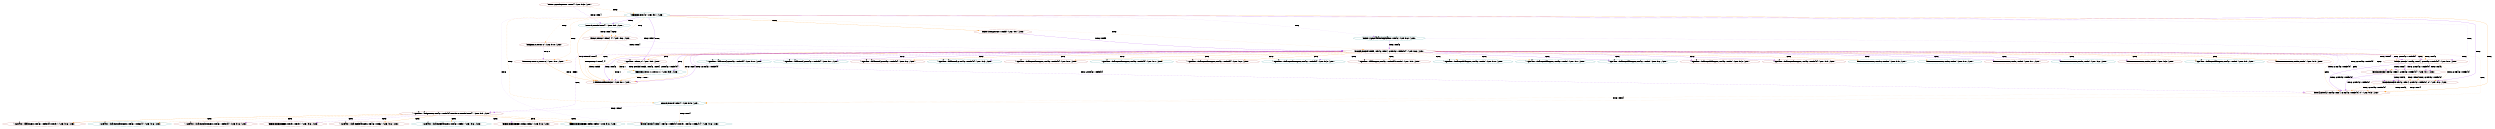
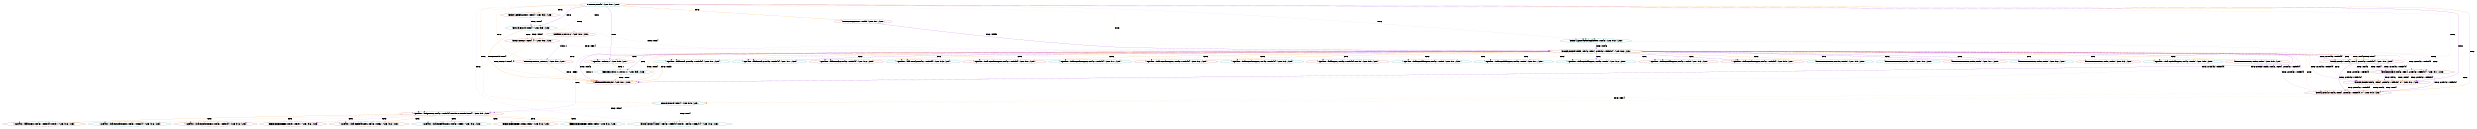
  digraph {
    node [color=brown]
    edge [color=darkorange style=solid]
    n1 [color=teal label="(METHOD,FUN48)<SUB>901</SUB>"]
    n2 [label="(PARAM,AACContext *VAR55)<SUB>901</SUB>"]
    n3 [color=teal label="(PARAM,SpectralBandReplication *VAR46)<SUB>902</SUB>"]
    n4 [label="(PARAM,GetBitContext *VAR84)<SUB>903</SUB>"]
    n5 [label="(FUN37,FUN37(VAR46, VAR84, &amp;VAR46-&gt;VAR50[0]))<SUB>910</SUB>"]
    n6 [label="(FUN39,FUN39(VAR46, VAR84, &amp;VAR46-&gt;VAR50[0], 0))<SUB>912</SUB>"]
    n7 [label="(FUN42,FUN42(VAR46, VAR84, &amp;VAR46-&gt;VAR50[0], 0))<SUB>913</SUB>"]
    n8 [label="(RETURN,return 0;,return 0;)<SUB>918</SUB>"]
    n9 [color=teal label="(FUN19,FUN19(VAR84))<SUB>905</SUB>"]
    n10 [label="(FUN35,FUN35(VAR55, VAR46, VAR84, &amp;VAR46-&gt;VAR50[0]))<SUB>908</SUB>"]
    n11 [label="(LITERAL,0,return 0;)<SUB>918</SUB>"]
    n12 [label="(FUN21,FUN21(VAR84, 4))<SUB>906</SUB>"]
    n13 [color=teal label="(FUN34,FUN34(VAR84, VAR46-&gt;VAR50[0].VAR191, VAR46-&gt;VAR32[1]))<SUB>916</SUB>"]
    n14 [label="(&lt;operator&gt;.minus,-1)<SUB>909</SUB>"]
    n15 [color=teal label="(FUN19,FUN19(VAR84))<SUB>915</SUB>"]
    n16 [label="(FUN38,FUN38(VAR46, VAR84, &amp;VAR46-&gt;VAR50[0]))<SUB>911</SUB>"]
    n17 [label="(METHOD_RETURN,int)<SUB>901</SUB>"]
    n18 [label="(&lt;operator&gt;.assignment,VAR46-&gt;VAR50[0].VAR190 = FUN19(VAR84))<SUB>915</SUB>"]
    n19 [color=teal label="(RETURN,return -1;,return -1;)<SUB>909</SUB>"]
    n20 [color=teal label="(&lt;operator&gt;.addressOf,&amp;VAR46-&gt;VAR50[0])<SUB>910</SUB>"]
    n21 [color=teal label="(&lt;operator&gt;.addressOf,&amp;VAR46-&gt;VAR50[0])<SUB>911</SUB>"]
    n22 [label="(&lt;operator&gt;.addressOf,&amp;VAR46-&gt;VAR50[0])<SUB>912</SUB>"]
    n23 [color=teal label="(&lt;operator&gt;.addressOf,&amp;VAR46-&gt;VAR50[0])<SUB>913</SUB>"]
    n24 [label="(&lt;operator&gt;.indirectIndexAccess,VAR46-&gt;VAR50[0])<SUB>910</SUB>"]
    n25 [color=teal label="(&lt;operator&gt;.indirectIndexAccess,VAR46-&gt;VAR50[0])<SUB>911</SUB>"]
    n26 [label="(&lt;operator&gt;.indirectIndexAccess,VAR46-&gt;VAR50[0])<SUB>912</SUB>"]
    n27 [color=teal label="(&lt;operator&gt;.indirectIndexAccess,VAR46-&gt;VAR50[0])<SUB>913</SUB>"]
    n28 [label="(&lt;operator&gt;.fieldAccess,VAR46-&gt;VAR50[0].VAR190)<SUB>915</SUB>"]
    n29 [color=teal label="(&lt;operator&gt;.indirectFieldAccess,VAR46-&gt;VAR50)<SUB>910</SUB>"]
    n30 [color=teal label="(&lt;operator&gt;.indirectFieldAccess,VAR46-&gt;VAR50)<SUB>911</SUB>"]
    n31 [color=teal label="(&lt;operator&gt;.indirectFieldAccess,VAR46-&gt;VAR50)<SUB>912</SUB>"]
    n32 [label="(&lt;operator&gt;.indirectFieldAccess,VAR46-&gt;VAR50)<SUB>913</SUB>"]
    n33 [label="(&lt;operator&gt;.indirectIndexAccess,VAR46-&gt;VAR50[0])<SUB>915</SUB>"]
    n34 [color=teal label="(FIELD_IDENTIFIER,VAR190,VAR190)<SUB>915</SUB>"]
    n35 [color=teal label="(FIELD_IDENTIFIER,VAR50,VAR50)<SUB>910</SUB>"]
    n36 [label="(FIELD_IDENTIFIER,VAR50,VAR50)<SUB>911</SUB>"]
    n37 [color=teal label="(FIELD_IDENTIFIER,VAR50,VAR50)<SUB>912</SUB>"]
    n38 [label="(FIELD_IDENTIFIER,VAR50,VAR50)<SUB>913</SUB>"]
    n39 [color=teal label="(&lt;operator&gt;.indirectFieldAccess,VAR46-&gt;VAR50)<SUB>915</SUB>"]
    n40 [label="(FIELD_IDENTIFIER,VAR50,VAR50)<SUB>915</SUB>"]
    n41 [label="(&lt;operator&gt;.fieldAccess,VAR46-&gt;VAR50[0].VAR191)<SUB>916</SUB>"]
    n42 [color=teal label="(&lt;operator&gt;.indirectIndexAccess,VAR46-&gt;VAR32[1])<SUB>916</SUB>"]
    n43 [label="(&lt;operator&gt;.indirectIndexAccess,VAR46-&gt;VAR50[0])<SUB>916</SUB>"]
    n44 [label="(FIELD_IDENTIFIER,VAR191,VAR191)<SUB>916</SUB>"]
    n45 [label="(&lt;operator&gt;.indirectFieldAccess,VAR46-&gt;VAR32)<SUB>916</SUB>"]
    n46 [color=teal label="(&lt;operator&gt;.indirectFieldAccess,VAR46-&gt;VAR50)<SUB>916</SUB>"]
    n47 [label="(FIELD_IDENTIFIER,VAR32,VAR32)<SUB>916</SUB>"]
    n48 [color=teal label="(FIELD_IDENTIFIER,VAR50,VAR50)<SUB>916</SUB>"]
    n1 -> n2 [label="DDG: "]
    n1 -> n3 [color=purple label="DDG: " style=dotted]
-   n4 -> n1 [label="DDG: " style=dashed]
+   n1 -> n4 [label="DDG: " style=dashed]
    n1 -> n5 [color=purple label="DDG: " style=dotted]
    n1 -> n6 [color=purple label="DDG: "]
    n1 -> n7 [label="DDG: "]
    n1 -> n8 [label="DDG: " style=dashed]
    n1 -> n9 [color=purple label="DDG: "]
    n1 -> n10 [label="DDG: " style=dotted]
    n1 -> n11 [label="DDG: " style=dotted]
    n1 -> n12 [label="DDG: " style=dashed]
    n1 -> n13 [color=purple label="DDG: " style=dotted]
-   n1 -> n14 [color=purple label="DDG: "]
+   n1 -> n14 [color=purple label="FUN: "]
    n1 -> n15 [label="DDG: " style=dashed]
    n2 -> n10 [color=purple label="DDG: VAR55"]
    n3 -> n10 [color=purple label="DDG: VAR46"]
    n3 -> n16 [color=purple label="DDG: " style=dotted]
    n4 -> n9 [color=purple label="DDG: VAR84" style=dashed]
    n5 -> n6 [label="DDG: &amp;VAR46-&gt;VAR50[0]" style=dashed]
    n5 -> n7 [color=purple label="DDG: &amp;VAR46-&gt;VAR50[0]"]
    n5 -> n16 [color=purple label="DDG: VAR46" style=dashed]
    n5 -> n16 [color=purple label="DDG: VAR84" style=dotted]
    n5 -> n16 [color=purple label="DDG: &amp;VAR46-&gt;VAR50[0]"]
    n6 -> n7 [label="DDG: VAR46" style=dotted]
    n6 -> n7 [label="DDG: VAR84" style=dotted]
    n6 -> n7 [label="DDG: &amp;VAR46-&gt;VAR50[0]" style=dashed]
    n7 -> n15 [label="DDG: VAR84" style=dotted]
    n8 -> n17 [label="DDG: &lt;RET&gt;"]
    n9 -> n10 [color=purple label="DDG: VAR84" style=dotted]
    n9 -> n12 [label="DDG: VAR84" style=dotted]
    n9 -> n12 [label="CDG: " style=dotted]
    n9 -> n17 [label="DDG: FUN19(VAR84)"]
    n10 -> n5 [label="DDG: VAR46"]
    n10 -> n5 [label="DDG: VAR84" style=dotted]
    n10 -> n5 [color=purple label="DDG: &amp;VAR46-&gt;VAR50[0]"]
    n10 -> n5 [color=purple label="CDG: " style=dashed]
    n10 -> n6 [color=purple label="DDG: &amp;VAR46-&gt;VAR50[0]" style=dashed]
    n10 -> n6 [color=purple label="CDG: " style=dotted]
    n10 -> n7 [color=purple label="DDG: &amp;VAR46-&gt;VAR50[0]" style=dashed]
    n10 -> n7 [label="CDG: " style=dashed]
    n10 -> n8 [label="CDG: " style=dotted]
    n10 -> n14 [label="CDG: "]
    n10 -> n15 [label="CDG: " style=dotted]
    n10 -> n16 [color=purple label="DDG: &amp;VAR46-&gt;VAR50[0]" style=dashed]
    n10 -> n16 [label="CDG: " style=dotted]
    n10 -> n17 [label="DDG: VAR55"]
    n10 -> n17 [color=purple label="DDG: VAR46"]
    n10 -> n17 [label="DDG: VAR84"]
    n10 -> n17 [color=purple label="DDG: &amp;VAR46-&gt;VAR50[0]"]
    n10 -> n17 [color=purple label="DDG: FUN35(VAR55, VAR46, VAR84, &amp;VAR46-&gt;VAR50[0])" style=dotted]
    n10 -> n18 [color=purple label="CDG: " style=dashed]
    n10 -> n19 [color=purple label="CDG: "]
    n10 -> n20 [color=purple label="CDG: " style=dashed]
    n10 -> n21 [color=purple label="CDG: "]
    n10 -> n22 [label="CDG: "]
    n10 -> n23 [color=purple label="CDG: " style=dotted]
    n10 -> n24 [label="CDG: "]
    n10 -> n25 [label="CDG: " style=dashed]
    n10 -> n26 [label="CDG: "]
    n10 -> n27 [color=purple label="CDG: " style=dotted]
    n10 -> n28 [label="CDG: " style=dotted]
    n10 -> n29 [label="CDG: " style=dotted]
    n10 -> n30 [label="CDG: " style=dashed]
    n10 -> n31 [color=purple label="CDG: "]
    n10 -> n32 [color=purple label="CDG: " style=dotted]
    n10 -> n33 [color=purple label="CDG: "]
    n10 -> n34 [label="CDG: "]
    n10 -> n35 [label="CDG: " style=dotted]
    n10 -> n36 [color=purple label="CDG: "]
    n10 -> n37 [color=purple label="CDG: "]
    n10 -> n38 [color=purple label="CDG: " style=dotted]
    n10 -> n39 [label="CDG: " style=dotted]
    n10 -> n40 [label="CDG: "]
    n11 -> n8 [color=purple label="DDG: 0" style=dashed]
    n12 -> n10 [color=purple label="DDG: VAR84" style=dotted]
    n12 -> n17 [label="DDG: FUN21(VAR84, 4)" style=dashed]
    n14 -> n17 [label="DDG: -1" style=dashed]
    n14 -> n19 [label="DDG: -1"]
    n15 -> n13 [label="DDG: VAR84" style=dotted]
    n15 -> n18 [color=purple label="DDG: VAR84" style=dotted]
    n16 -> n6 [color=purple label="DDG: VAR46"]
    n16 -> n6 [label="DDG: VAR84" style=dotted]
    n16 -> n6 [label="DDG: &amp;VAR46-&gt;VAR50[0]" style=dashed]
    n16 -> n7 [color=purple label="DDG: &amp;VAR46-&gt;VAR50[0]"]
    n18 -> n13 [label="CDG: " style=dashed]
    n18 -> n41 [label="CDG: "]
    n18 -> n42 [label="CDG: " style=dashed]
    n18 -> n43 [color=purple label="CDG: " style=dotted]
    n18 -> n44 [color=purple label="CDG: " style=dashed]
    n18 -> n45 [label="CDG: "]
    n18 -> n46 [label="CDG: " style=dotted]
    n18 -> n47 [color=purple label="CDG: " style=dotted]
    n18 -> n48 [label="CDG: "]
    n19 -> n17 [label="DDG: &lt;RET&gt;"]
  }
